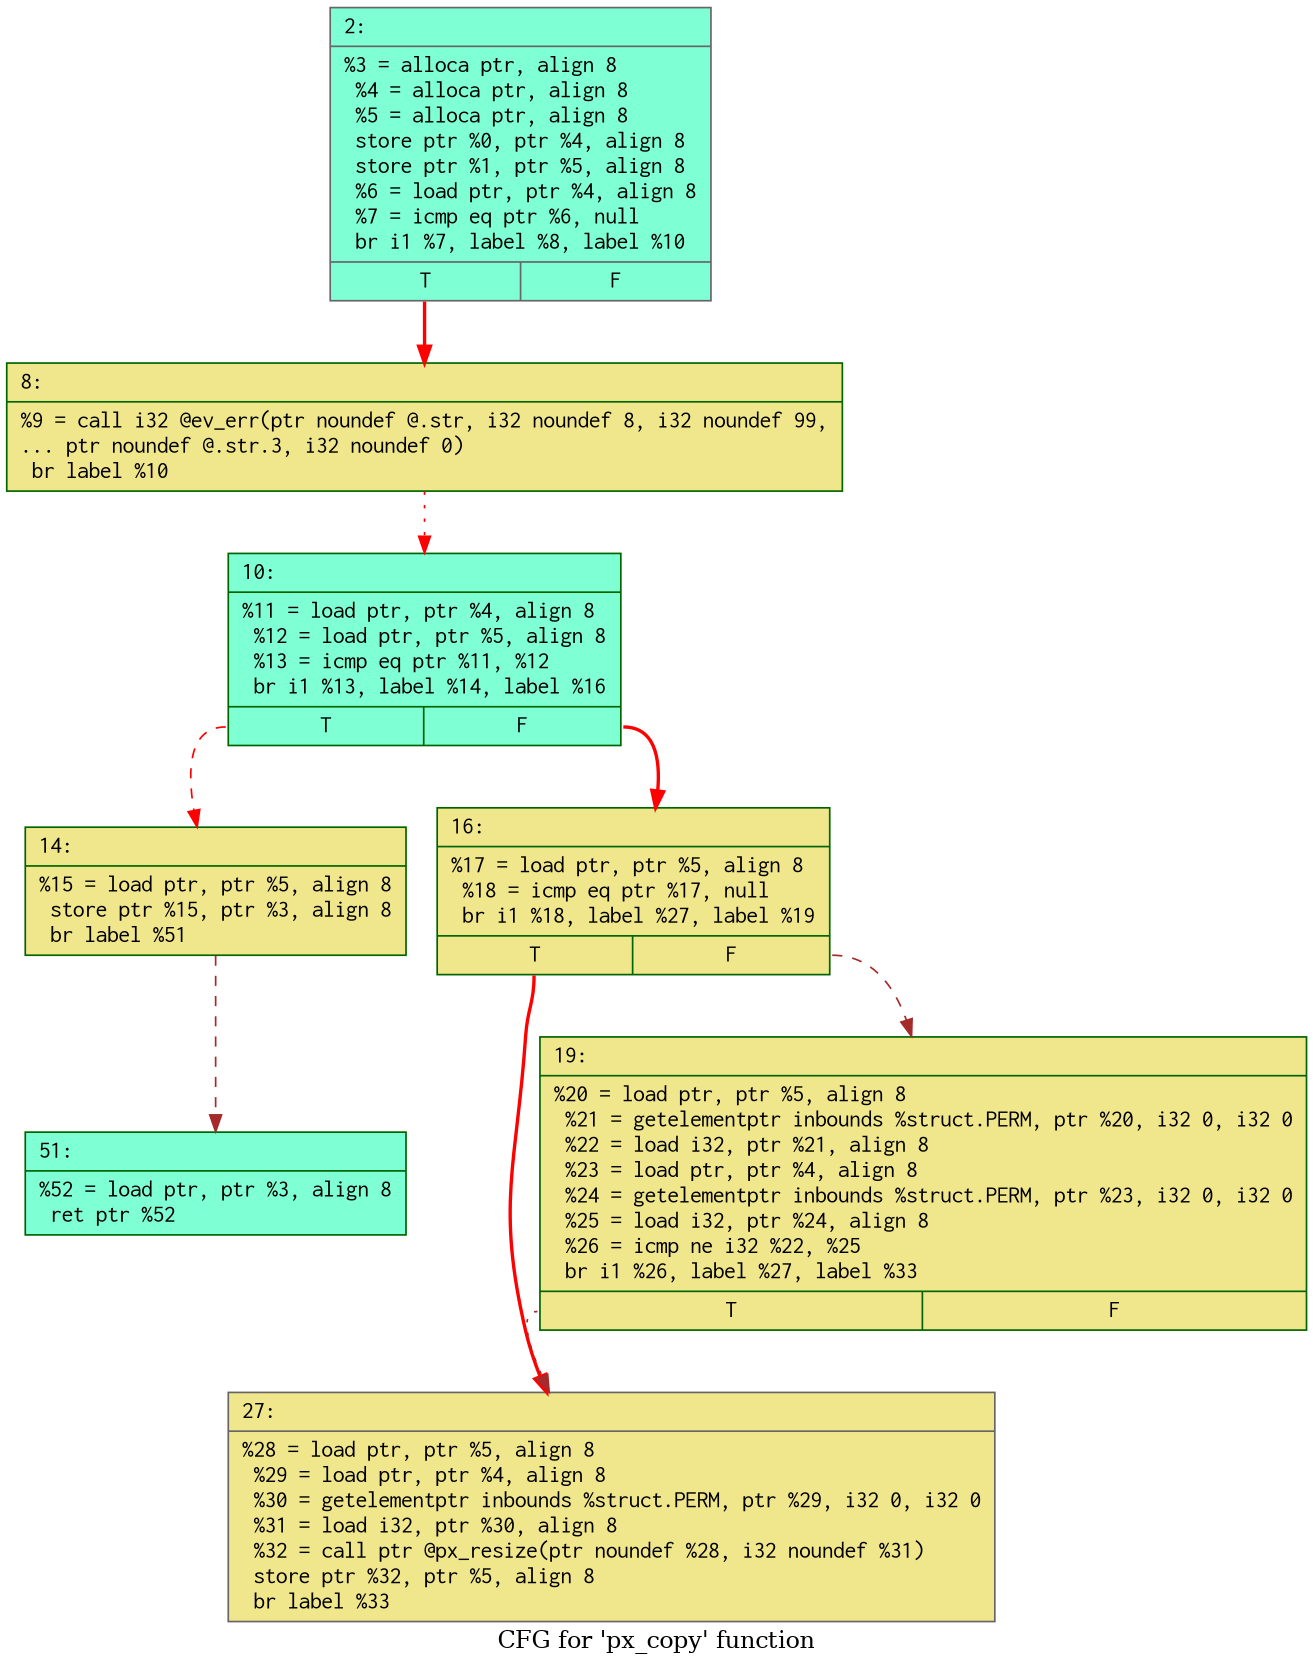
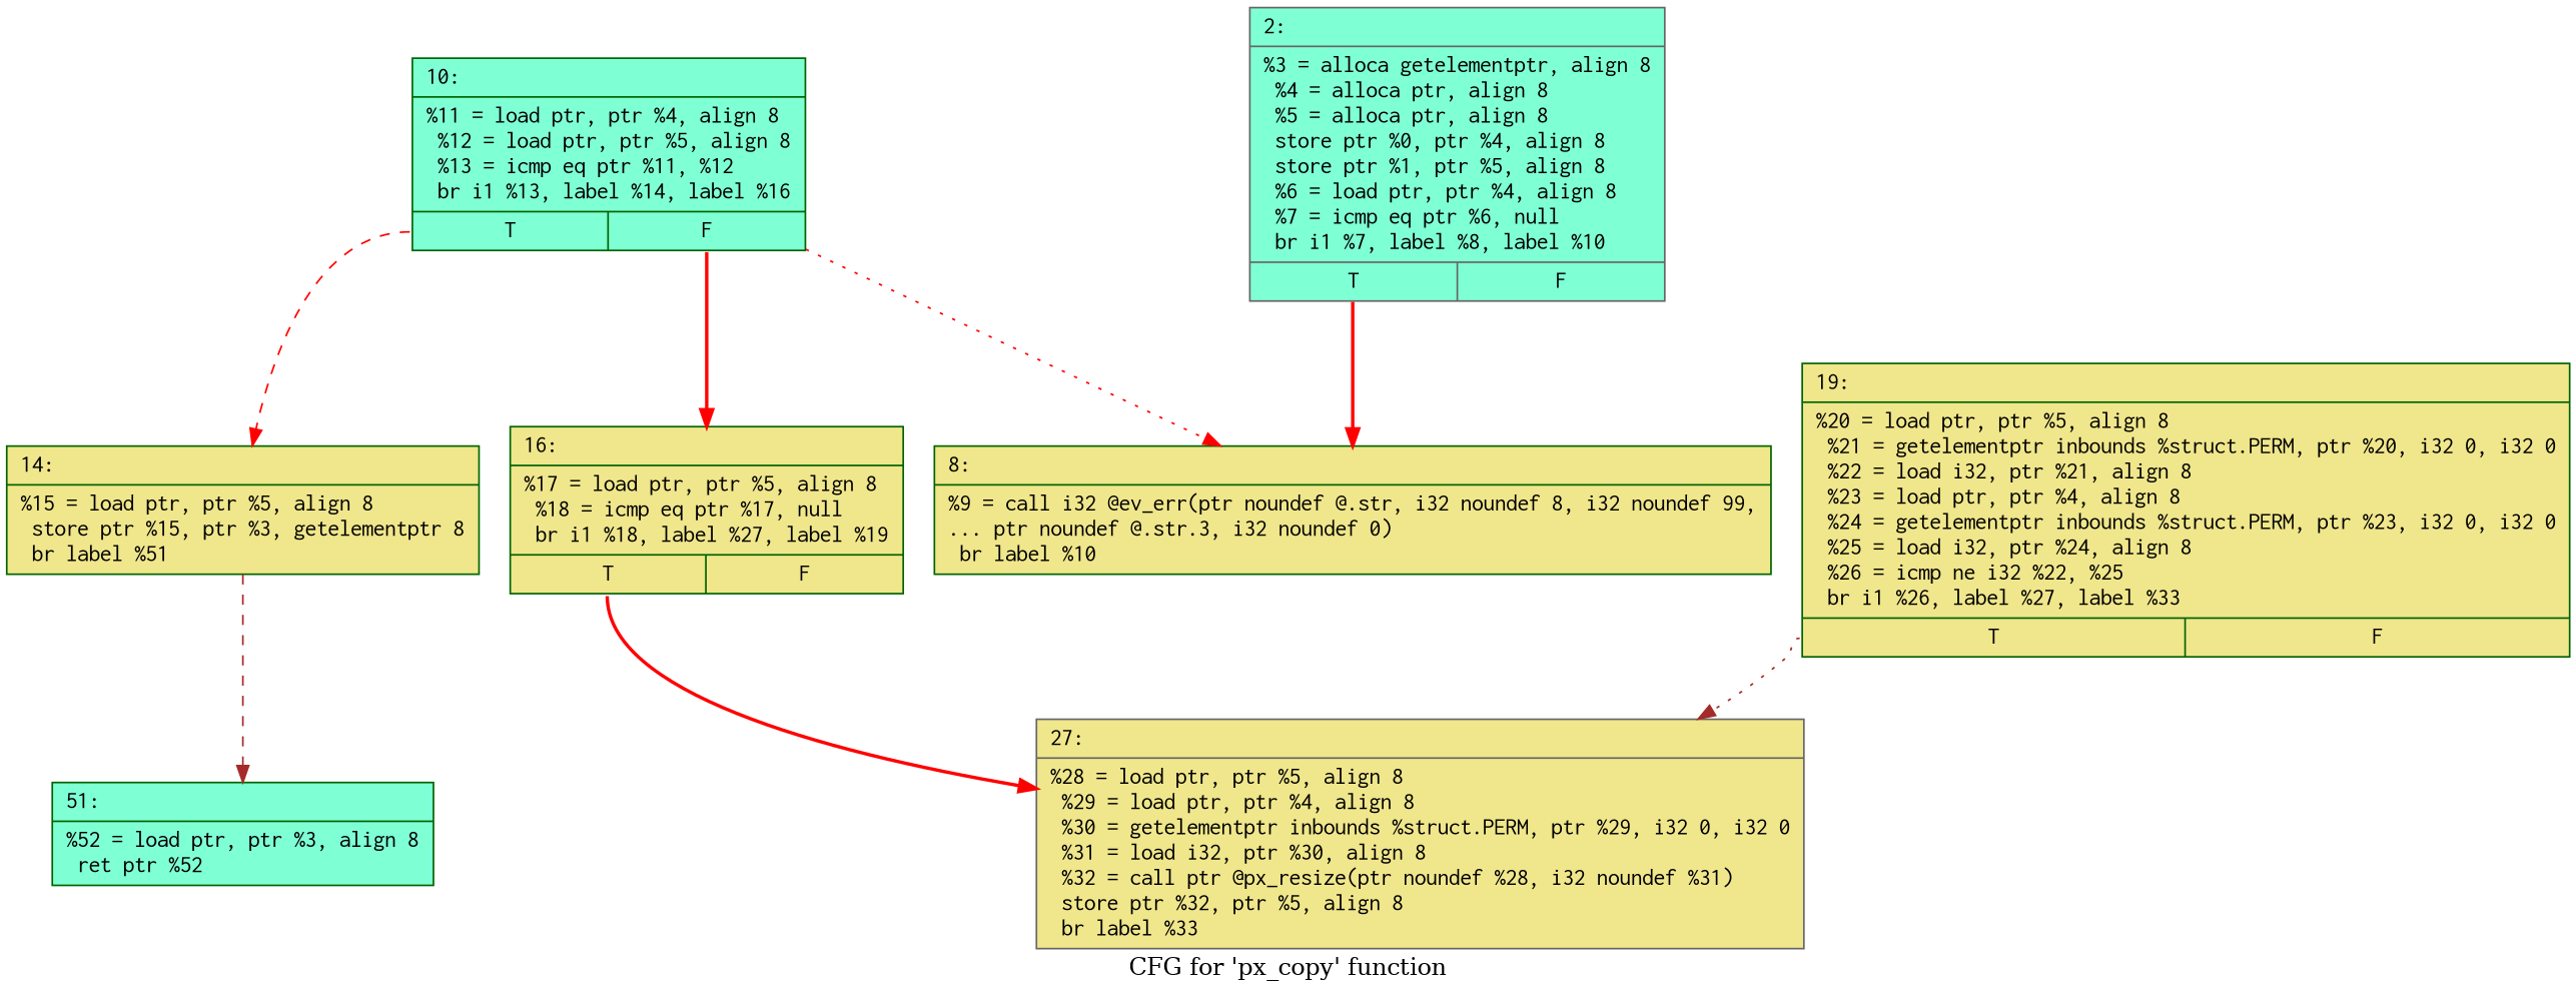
  digraph {
    label="CFG for 'px_copy' function"
    node [color=darkgreen fillcolor=khaki fontname=Courier shape=record style=filled]
    edge [color=red style=bold tailport=s0]
-   n1 [color=gray40 fillcolor=aquamarine label="{2:\l|  %3 = alloca ptr, align 8\l  %4 = alloca ptr, align 8\l  %5 = alloca ptr, align 8\l  store ptr %0, ptr %4, align 8\l  store ptr %1, ptr %5, align 8\l  %6 = load ptr, ptr %4, align 8\l  %7 = icmp eq ptr %6, null\l  br i1 %7, label %8, label %10\l|{<s0>T|<s1>F}}"]
+   n1 [color=gray40 fillcolor=aquamarine label="{2:\l|  %3 = alloca getelementptr, align 8\l  %4 = alloca ptr, align 8\l  %5 = alloca ptr, align 8\l  store ptr %0, ptr %4, align 8\l  store ptr %1, ptr %5, align 8\l  %6 = load ptr, ptr %4, align 8\l  %7 = icmp eq ptr %6, null\l  br i1 %7, label %8, label %10\l|{<s0>T|<s1>F}}"]
    n2 [label="{8:\l|  %9 = call i32 @ev_err(ptr noundef @.str, i32 noundef 8, i32 noundef 99,\l... ptr noundef @.str.3, i32 noundef 0)\l  br label %10\l}"]
    n3 [fillcolor=aquamarine label="{10:\l|  %11 = load ptr, ptr %4, align 8\l  %12 = load ptr, ptr %5, align 8\l  %13 = icmp eq ptr %11, %12\l  br i1 %13, label %14, label %16\l|{<s0>T|<s1>F}}"]
-   n4 [label="{14:\l|  %15 = load ptr, ptr %5, align 8\l  store ptr %15, ptr %3, align 8\l  br label %51\l}"]
+   n4 [label="{14:\l|  %15 = load ptr, ptr %5, align 8\l  store ptr %15, ptr %3, getelementptr 8\l  br label %51\l}"]
    n5 [label="{16:\l|  %17 = load ptr, ptr %5, align 8\l  %18 = icmp eq ptr %17, null\l  br i1 %18, label %27, label %19\l|{<s0>T|<s1>F}}"]
    n6 [fillcolor=aquamarine label="{51:\l|  %52 = load ptr, ptr %3, align 8\l  ret ptr %52\l}"]
    n7 [color=gray40 label="{27:\l|  %28 = load ptr, ptr %5, align 8\l  %29 = load ptr, ptr %4, align 8\l  %30 = getelementptr inbounds %struct.PERM, ptr %29, i32 0, i32 0\l  %31 = load i32, ptr %30, align 8\l  %32 = call ptr @px_resize(ptr noundef %28, i32 noundef %31)\l  store ptr %32, ptr %5, align 8\l  br label %33\l}"]
    n8 [label="{19:\l|  %20 = load ptr, ptr %5, align 8\l  %21 = getelementptr inbounds %struct.PERM, ptr %20, i32 0, i32 0\l  %22 = load i32, ptr %21, align 8\l  %23 = load ptr, ptr %4, align 8\l  %24 = getelementptr inbounds %struct.PERM, ptr %23, i32 0, i32 0\l  %25 = load i32, ptr %24, align 8\l  %26 = icmp ne i32 %22, %25\l  br i1 %26, label %27, label %33\l|{<s0>T|<s1>F}}"]
    n1 -> n2
-   n2 -> n3 [style=dotted tailport=""]
+   n3 -> n2 [style=dotted tailport=""]
    n3 -> n4 [style=dashed]
    n3 -> n5 [tailport=s1]
    n4 -> n6 [color=brown style=dashed tailport=""]
    n5 -> n7
-   n5 -> n8 [color=brown style=dashed tailport=s1]
    n8 -> n7 [color=brown style=dotted]
  }
